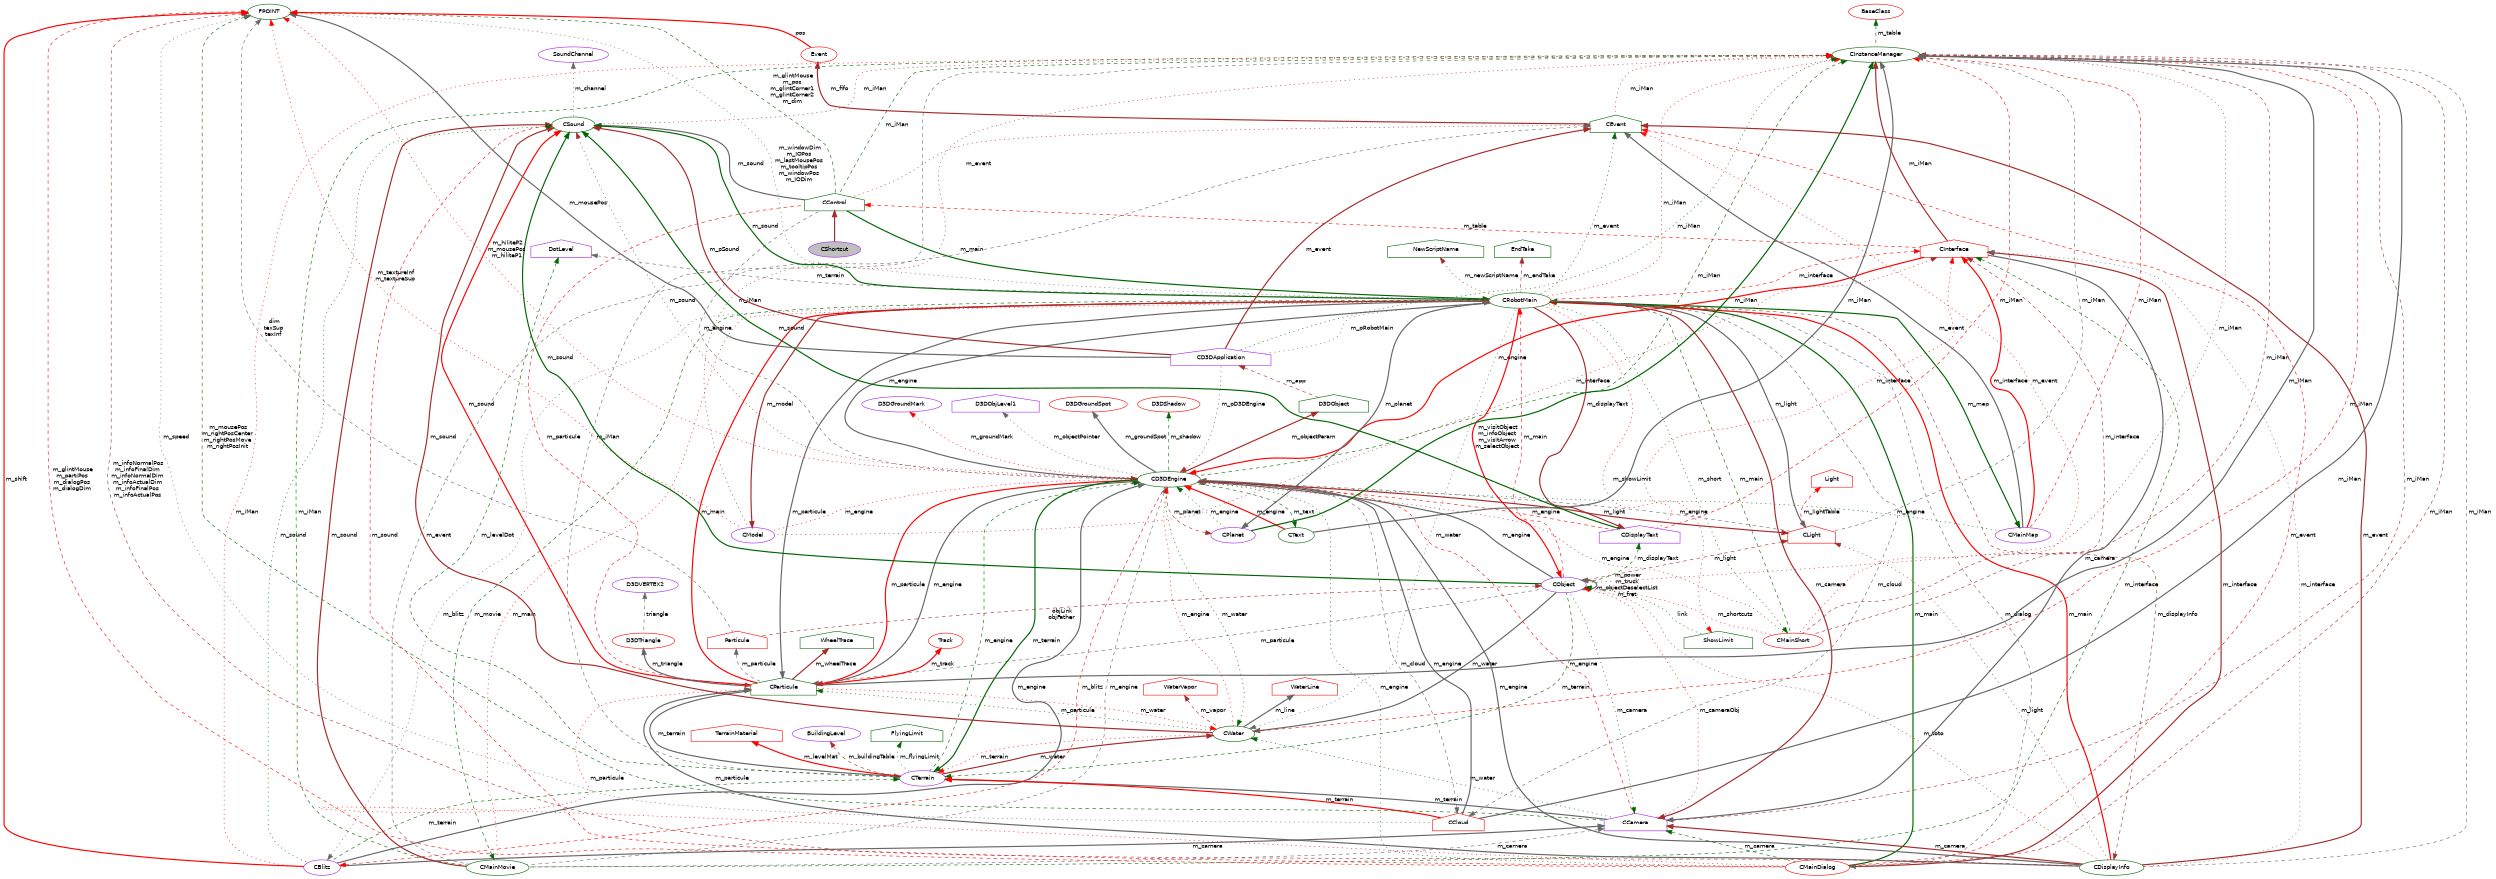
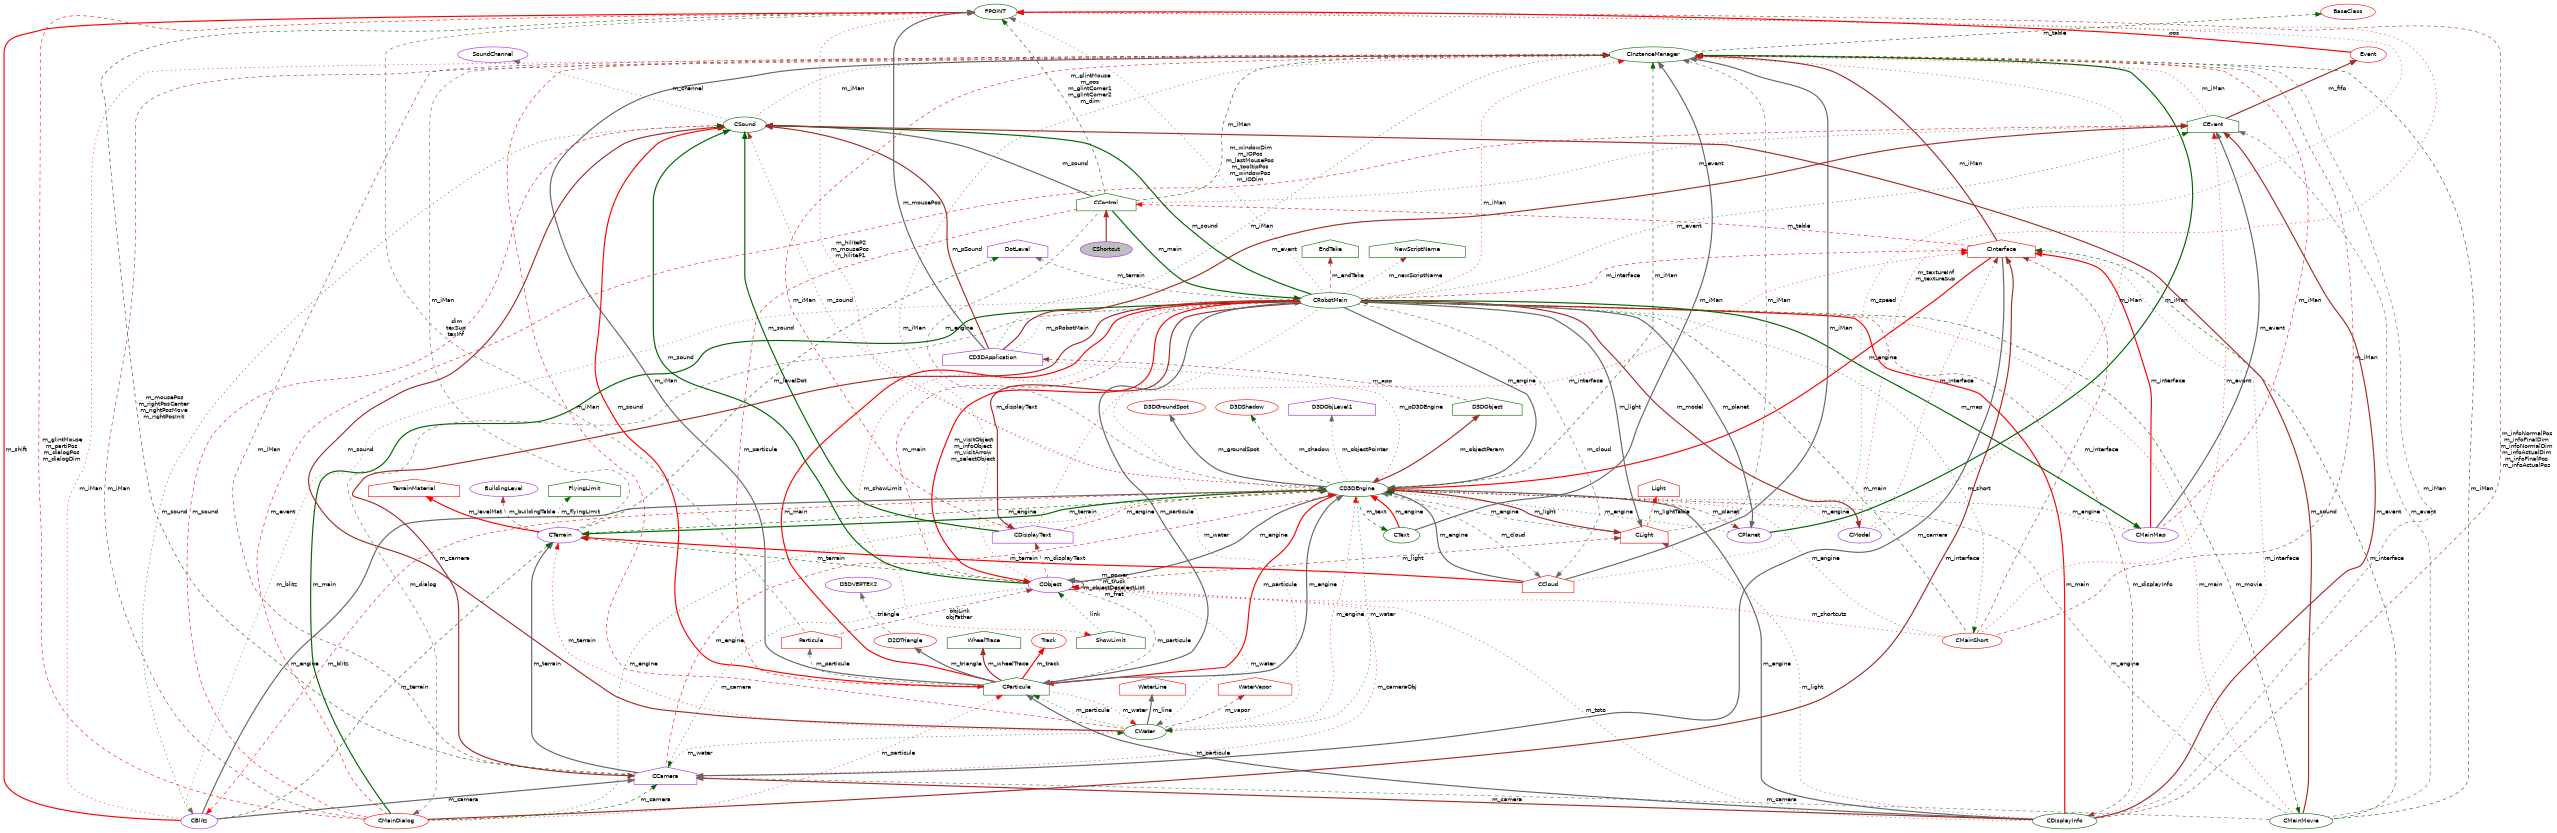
  digraph {
    node [color=darkgreen fillcolor=white fontname=Helvetica fontsize=10 shape=ellipse style=filled]
    edge [color=gray40 dir=back fontname=Helvetica fontsize=10 labelfontname=Helvetica labelfontsize=10 style=bold]
    n1 [color=purple fillcolor=grey75 fontcolor=black height=0.2 label=CShortcut width=0.4]
    n2 [height=0.2 label=CControl shape=house width=0.4]
    n3 [color=red height=0.2 label=CInterface shape=house width=0.4]
    n4 [height=0.2 label=CRobotMain width=0.4]
    n5 [color=red height=0.2 label=CMainDialog width=0.4]
    n6 [height=0.2 label=CDisplayInfo width=0.4]
    n7 [color=purple height=0.2 label=CDisplayText shape=house width=0.4]
    n8 [height=0.2 label=CMainMovie width=0.4]
    n9 [color=purple height=0.2 label=CModel width=0.4]
    n10 [color=red height=0.2 label=CMainShort width=0.4]
    n11 [color=purple height=0.2 label=CMainMap width=0.4]
    n12 [height=0.2 label=CParticule shape=house width=0.4]
    n13 [height=0.2 label=CWater width=0.4]
    n14 [height=0.2 label=CD3DEngine width=0.4]
    n15 [color=purple height=0.2 label=CObject width=0.4]
    n16 [color=purple height=0.2 label=CTerrain width=0.4]
    n17 [color=purple height=0.2 label=CCamera shape=house width=0.4]
    n18 [color=purple height=0.2 label=CBlitz width=0.4]
    n19 [color=red height=0.2 label=CLight shape=house width=0.4]
    n20 [color=red height=0.2 label=CCloud shape=house width=0.4]
    n21 [color=purple height=0.2 label=CPlanet width=0.4]
    n22 [color=purple height=0.2 label=CD3DApplication shape=house width=0.4]
    n23 [height=0.2 label=CText width=0.4]
    n24 [color=red height=0.2 label=Particule shape=house width=0.4]
    n25 [height=0.2 label=ShowLimit shape=house width=0.4]
    n26 [height=0.2 label=CInstanceManager width=0.4]
    n27 [height=0.2 label=CSound width=0.4]
    n28 [height=0.2 label=CEvent shape=house width=0.4]
    n29 [height=0.2 label=D3DObject shape=house width=0.4]
    n30 [color=red height=0.2 label=BaseClass width=0.4]
    n31 [color=red height=0.2 label=TerrainMaterial shape=house width=0.4]
    n32 [color=purple height=0.2 label=BuildingLevel width=0.4]
    n33 [color=purple height=0.2 label=DotLevel shape=house width=0.4]
-   n34 [color=purple height=0.2 label=D3DGroundMark width=0.4]
    n35 [height=0.2 label=FPOINT width=0.4]
    n36 [color=red height=0.2 label=Event width=0.4]
    n37 [color=red height=0.2 label=Light shape=house width=0.4]
    n38 [color=purple height=0.2 label=SoundChannel width=0.4]
    n39 [height=0.2 label=NewScriptName shape=house width=0.4]
    n40 [height=0.2 label=EndTake shape=house width=0.4]
    n41 [color=purple height=0.2 label=D3DObjLevel1 shape=house width=0.4]
    n42 [color=red height=0.2 label=D3DGroundSpot width=0.4]
    n43 [color=red height=0.2 label=D3DShadow width=0.4]
    n44 [height=0.2 label=FlyingLimit shape=house width=0.4]
    n45 [color=red height=0.2 label=WaterLine shape=house width=0.4]
    n46 [color=red height=0.2 label=WaterVapor shape=house width=0.4]
    n47 [color=red height=0.2 label=Track width=0.4]
-   n48 [color=red height=0.2 label=D3DTriangle width=0.4]
+   n48 [color=red height=0.2 label=D2DTriangle width=0.4]
    n49 [color=purple height=0.2 label=D3DVERTEX2 width=0.4]
    n50 [height=0.2 label=WheelTrace shape=house width=0.4]
    n2 -> n1 [color=brown]
    n2 -> n3 [color=red label=" m_table" style=dashed]
    n3 -> n4 [color=red label=" m_interface" style=dashed]
    n3 -> n5 [color=brown label=" m_interface"]
    n3 -> n6 [label=" m_interface" style=dotted]
    n3 -> n7 [color=red label=" m_interface" style=dotted]
    n3 -> n8 [color=darkgreen label=" m_interface" style=dashed]
    n3 -> n9 [color=brown label=" m_interface" style=dotted]
    n3 -> n10 [color=brown label=" m_interface" style=dashed]
    n3 -> n11 [color=red label=" m_interface"]
    n4 -> n2 [color=darkgreen label=" m_main"]
    n4 -> n5 [color=darkgreen label=" m_main"]
    n4 -> n6 [color=red label=" m_main"]
    n4 -> n8 [color=red label=" m_main" style=dotted]
    n4 -> n10 [color=darkgreen label=" m_main" style=dashed]
    n4 -> n12 [color=red label=" m_main"]
    n4 -> n15 [color=red label=" m_main" style=dashed]
    n4 -> n22 [label=" m_pRobotMain" style=dotted]
    n5 -> n4 [label=" m_dialog" style=dashed]
    n6 -> n4 [color=brown label=" m_displayInfo" style=dashed]
    n7 -> n4 [color=brown label=" m_displayText"]
-   n7 -> n15 [color=darkgreen label=" m_displayText" style=dashed]
+   n7 -> n15 [color=brown label=" m_displayText" style=dashed]
    n8 -> n4 [color=darkgreen label=" m_movie" style=dashed]
    n9 -> n4 [color=brown label=" m_model"]
    n10 -> n4 [color=darkgreen label=" m_short" style=dotted]
    n11 -> n4 [color=darkgreen label=" m_map"]
    n12 -> n2 [color=red label=" m_particule" style=dashed]
    n12 -> n4 [label=" m_particule"]
    n12 -> n5 [color=red label=" m_particule" style=dotted]
    n12 -> n6 [label=" m_particule"]
    n12 -> n13 [color=darkgreen label=" m_particule" style=dotted]
    n12 -> n14 [color=red label=" m_particule"]
    n12 -> n15 [label=" m_particule" style=dashed]
    n13 -> n4 [label=" m_water" style=dotted]
    n13 -> n12 [color=red label=" m_water" style=dotted]
    n13 -> n14 [color=darkgreen label=" m_water" style=dotted]
-   n13 -> n15 [label=" m_water"]
-   n13 -> n16 [color=brown label=" m_water"]
+   n13 -> n15 [label=" m_water" style=dotted]
    n13 -> n17 [color=darkgreen label=" m_water" style=dotted]
    n14 -> n2 [label=" m_engine" style=dashed]
    n14 -> n3 [color=red label=" m_engine"]
    n14 -> n4 [label=" m_engine"]
    n14 -> n5 [color=darkgreen label=" m_engine" style=dotted]
    n14 -> n6 [label=" m_engine"]
    n14 -> n7 [color=red label=" m_engine" style=dashed]
    n14 -> n8 [label=" m_engine" style=dashed]
    n14 -> n9 [color=red label=" m_engine" style=dotted]
    n14 -> n10 [color=brown label=" m_engine" style=dotted]
    n14 -> n11 [color=darkgreen label=" m_engine" style=dotted]
    n14 -> n12 [label=" m_engine"]
    n14 -> n13 [color=red label=" m_engine" style=dotted]
    n14 -> n15 [label=" m_engine"]
    n14 -> n16 [color=darkgreen label=" m_engine" style=dashed]
    n14 -> n17 [color=red label=" m_engine" style=dashed]
    n14 -> n18 [label=" m_engine"]
    n14 -> n19 [label=" m_engine" style=dashed]
    n14 -> n20 [label=" m_engine"]
    n14 -> n21 [color=darkgreen label=" m_engine" style=dotted]
    n14 -> n22 [color=brown label=" m_pD3DEngine" style=dotted]
    n14 -> n23 [color=red label=" m_engine"]
    n15 -> n4 [color=red label=" m_visitObject\nm_infoObject\nm_visitArrow\nm_selectObject"]
    n15 -> n6 [color=brown label=" m_toto" style=dotted]
    n15 -> n10 [color=red label=" m_shortcuts" style=dotted]
    n15 -> n15 [label=" m_power\nm_truck\nm_objectDeselectList\nm_fret"]
    n15 -> n17 [color=red label=" m_cameraObj" style=dotted]
    n15 -> n24 [color=brown label=" objLink\nobjFather" style=dashed]
    n15 -> n25 [color=darkgreen label=" link" style=dotted]
-   n16 -> n12 [label=" m_terrain"]
    n16 -> n13 [color=red label=" m_terrain" style=dotted]
    n16 -> n14 [color=darkgreen label=" m_terrain"]
    n16 -> n15 [color=darkgreen label=" m_terrain" style=dashed]
    n16 -> n17 [label=" m_terrain"]
    n16 -> n18 [color=darkgreen label=" m_terrain" style=dashed]
    n16 -> n20 [color=red label=" m_terrain"]
    n17 -> n3 [label=" m_camera"]
    n17 -> n4 [color=brown label=" m_camera"]
    n17 -> n5 [color=darkgreen label=" m_camera" style=dashed]
    n17 -> n6 [color=brown label=" m_camera"]
    n17 -> n8 [label=" m_camera" style=dashed]
    n17 -> n15 [color=darkgreen label=" m_camera" style=dotted]
    n17 -> n18 [label=" m_camera"]
    n18 -> n4 [label=" m_blitz" style=dotted]
    n18 -> n14 [color=red label=" m_blitz" style=dashed]
    n19 -> n4 [label=" m_light"]
    n19 -> n6 [color=brown label=" m_light" style=dotted]
    n19 -> n14 [color=brown label=" m_light"]
    n19 -> n15 [color=brown label=" m_light" style=dashed]
    n20 -> n4 [label=" m_cloud" style=dashed]
    n20 -> n14 [label=" m_cloud" style=dashed]
    n21 -> n4 [label=" m_planet"]
    n21 -> n14 [color=brown label=" m_planet" style=dashed]
    n22 -> n29 [color=brown label=" m_app" style=dashed]
    n23 -> n14 [color=darkgreen label=" m_text" style=dashed]
    n24 -> n12 [label=" m_particule" style=dashed]
    n25 -> n4 [color=red label=" m_showLimit" style=dotted]
    n26 -> n2 [color=darkgreen label=" m_iMan" style=dashed]
    n26 -> n3 [color=brown label=" m_iMan"]
    n26 -> n4 [color=red label=" m_iMan" style=dotted]
    n26 -> n5 [color=brown label=" m_iMan" style=dashed]
    n26 -> n6 [label=" m_iMan" style=dashed]
    n26 -> n7 [color=red label=" m_iMan" style=dashed]
    n26 -> n8 [color=darkgreen label=" m_iMan" style=dashed]
    n26 -> n9 [color=brown label=" m_iMan" style=dotted]
    n26 -> n10 [color=brown label=" m_iMan" style=dashed]
    n26 -> n11 [color=red label=" m_iMan" style=dashed]
    n26 -> n12 [label=" m_iMan"]
    n26 -> n13 [color=red label=" m_iMan" style=dashed]
    n26 -> n14 [color=darkgreen label=" m_iMan" style=dashed]
    n26 -> n15 [color=brown label=" m_iMan" style=dotted]
    n26 -> n16 [label=" m_iMan" style=dashed]
    n26 -> n17 [color=brown label=" m_iMan" style=dashed]
    n26 -> n18 [color=red label=" m_iMan" style=dotted]
    n26 -> n19 [label=" m_iMan" style=dashed]
    n26 -> n20 [label=" m_iMan"]
    n26 -> n21 [color=darkgreen label=" m_iMan"]
    n26 -> n22 [color=darkgreen label=" m_iMan" style=dotted]
    n26 -> n23 [label=" m_iMan"]
    n26 -> n27 [color=brown label=" m_iMan" style=dotted]
    n26 -> n28 [color=red label=" m_iMan" style=dotted]
    n27 -> n2 [label=" m_sound"]
    n27 -> n4 [color=darkgreen label=" m_sound"]
    n27 -> n5 [color=red label=" m_sound" style=dashed]
    n27 -> n7 [color=darkgreen label=" m_sound"]
    n27 -> n8 [color=brown label=" m_sound"]
    n27 -> n12 [color=red label=" m_sound"]
    n27 -> n13 [color=brown label=" m_sound"]
    n27 -> n14 [color=brown label=" m_sound" style=dotted]
    n27 -> n15 [color=darkgreen label=" m_sound"]
    n27 -> n18 [color=darkgreen label=" m_sound" style=dotted]
    n27 -> n22 [color=brown label=" m_pSound"]
    n28 -> n2 [color=brown label=" m_event" style=dotted]
    n28 -> n4 [color=darkgreen label=" m_event" style=dotted]
    n28 -> n5 [color=red label=" m_event" style=dashed]
    n28 -> n6 [color=brown label=" m_event"]
    n28 -> n8 [label=" m_event" style=dashed]
    n28 -> n10 [color=red label=" m_event" style=dotted]
    n28 -> n11 [label=" m_event"]
    n28 -> n22 [color=brown label=" m_event"]
    n29 -> n14 [color=brown label=" m_objectParam"]
    n30 -> n26 [color=darkgreen label=" m_table" style=dashed]
    n31 -> n16 [color=red label=" m_levelMat"]
    n32 -> n16 [color=brown label=" m_buildingTable" style=dashed]
    n33 -> n4 [label=" m_terrain" style=dashed]
    n33 -> n16 [color=darkgreen label=" m_levelDot" style=dashed]
-   n34 -> n14 [color=red label=" m_groundMark" style=dotted]
    n35 -> n2 [color=darkgreen label=" m_glintMouse\nm_pos\nm_glintCorner1\nm_glintCorner2\nm_dim" style=dashed]
    n35 -> n4 [label=" m_windowDim\nm_IOPos\nm_lastMousePos\nm_tooltipPos\nm_windowPos\nm_IODim" style=dotted]
    n35 -> n5 [color=red label=" m_glintMouse\nm_partiPos\nm_dialogPos\nm_dialogDim" style=dashed]
    n35 -> n6 [color=brown label=" m_infoNormalPos\nm_infoFinalDim\nm_infoNormalDim\nm_infoActualDim\nm_infoFinalPos\nm_infoActualPos" style=dashed]
    n35 -> n9 [color=red label=" m_textureInf\nm_textureSup" style=dotted]
    n35 -> n14 [color=red label=" m_hiliteP2\nm_mousePos\nm_hiliteP1" style=dotted]
    n35 -> n17 [color=darkgreen label=" m_mousePos\nm_rightPosCenter\nm_rightPosMove\nm_rightPosInit" style=dashed]
    n35 -> n18 [color=red label=" m_shift"]
    n35 -> n20 [label=" m_speed" style=dotted]
    n35 -> n22 [label=" m_mousePos"]
    n35 -> n24 [label=" dim\ntexSup\ntexInf" style=dashed]
    n35 -> n36 [color=red label=" pos"]
    n36 -> n28 [color=brown label=" m_fifo"]
    n37 -> n19 [color=red label=" m_lightTable" style=dashed]
    n38 -> n27 [label=" m_channel" style=dotted]
    n39 -> n4 [color=brown label=" m_newScriptName" style=dotted]
    n40 -> n4 [color=brown label=" m_endTake" style=dashed]
    n41 -> n14 [label=" m_objectPointer" style=dotted]
    n42 -> n14 [label=" m_groundSpot"]
    n43 -> n14 [color=darkgreen label=" m_shadow" style=dashed]
    n44 -> n16 [color=darkgreen label=" m_flyingLimit" style=dotted]
    n45 -> n13 [label=" m_line"]
    n46 -> n13 [color=brown label=" m_vapor" style=dashed]
    n47 -> n12 [color=red label=" m_track"]
    n48 -> n12 [label=" m_triangle"]
    n49 -> n48 [label=" triangle" style=dashed]
    n50 -> n12 [color=brown label=" m_wheelTrace"]
  }
